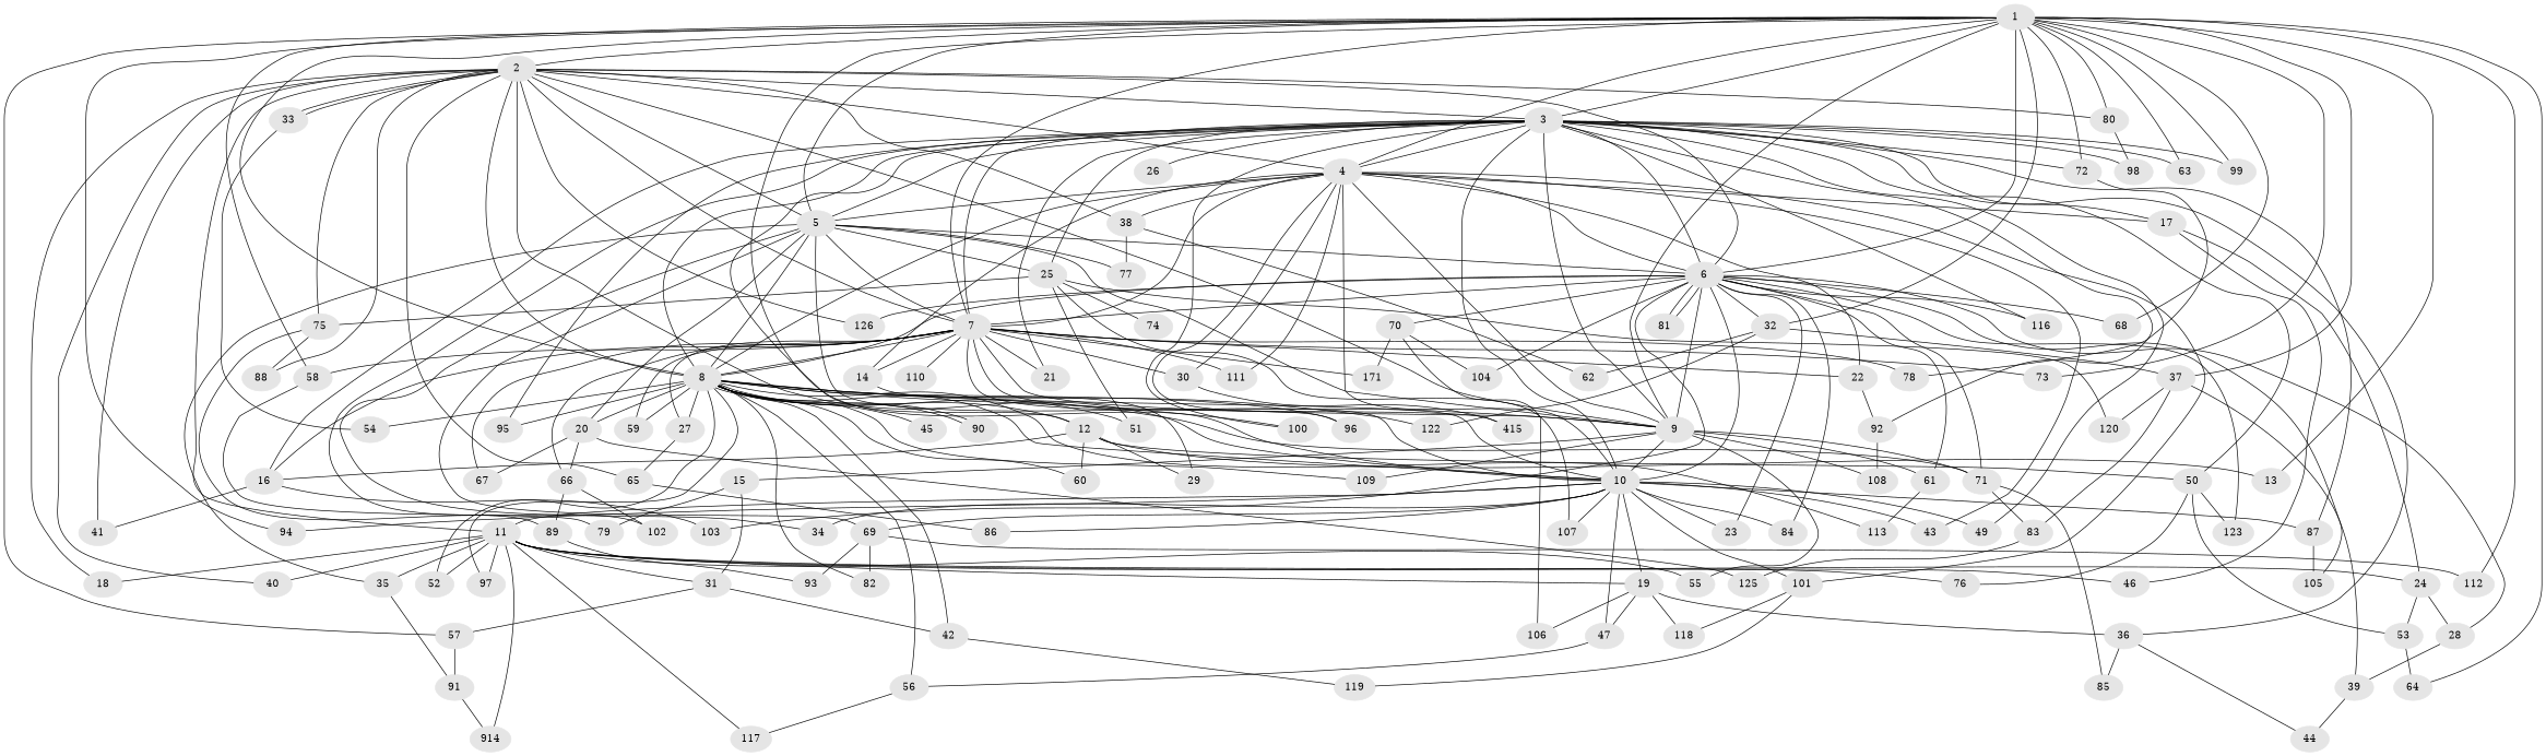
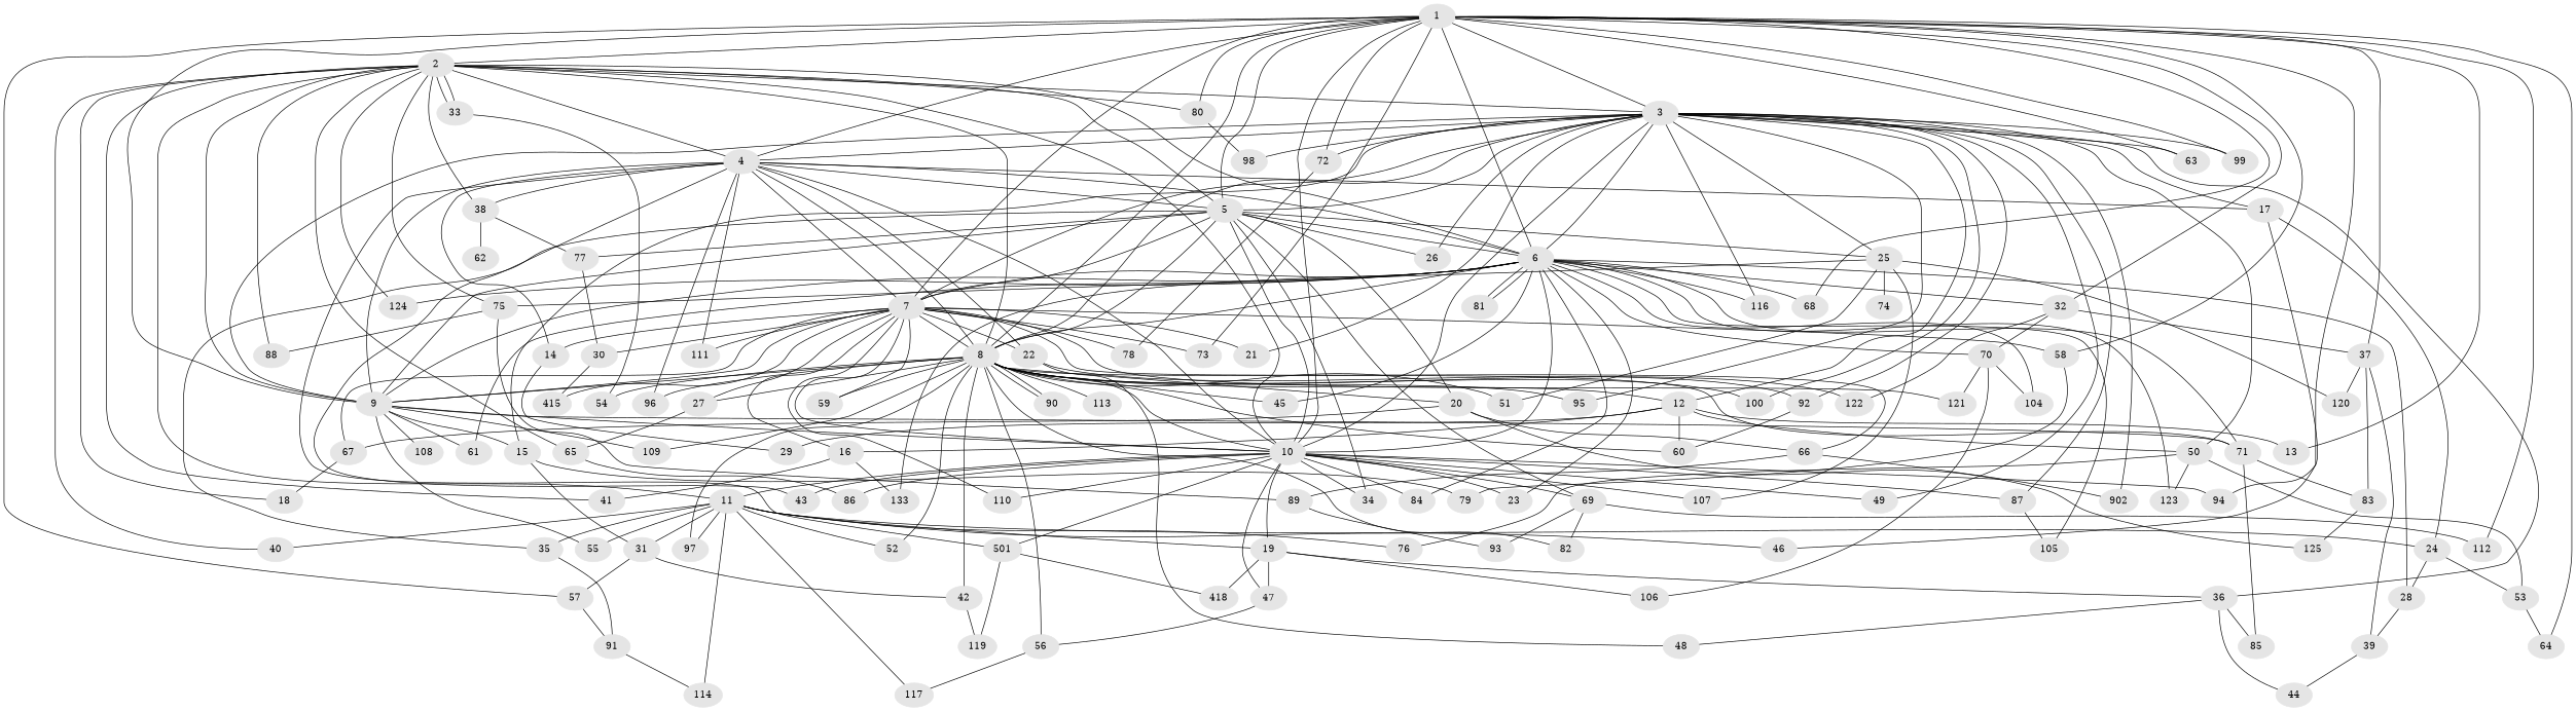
  graph {
    node [color=gray90 style=filled]
    1
    2
    3
    4
    5
    6
    7
    8
    9
    10
    13
    32
    37
    57
    58
    63
    64
    68
    72
    73
    80
    94
    99
    112
    11
    18
    33
    38
    40
    41
    65
    75
    88
-   124 [label=126]
+   124
    12
    15
    17
    21
    25
    26
    36
    49
    50
    87
    92
    95
    98
    100
-   102
+   102 [label=902]
    116
    14
    22
    30
    43
    96
-   101
+   101 [label=501]
    111
    20
    34
    35
    69
    77
    23
    28
    45
    61
    70
    71
    81
    84
-   103
+   103 [label=133]
    104
    105
    123
    16
    27
    59
    66
    67
    78
    110
    n82 [label=415]
-   121 [label=171]
+   121
    42
    51
    52
    54
    56
    60
    82
    90
    97
    109
    113
    122
    55
    108
    19
    47
    86
    107
    62
    120
    39
    83
    91
    79
    24
    31
    46
    76
-   114 [label=914]
+   114
    117
    89
    29
    74
+   48
    44
    85
    53
-   118
+   118 [label=418]
    119
    125
    93
    106
    1 -- 2
    1 -- 3
    1 -- 4
    1 -- 5
    1 -- 6
    1 -- 7
    1 -- 8
    1 -- 9
    1 -- 10
    1 -- 13
    1 -- 32
    1 -- 37
    1 -- 57
    1 -- 58
    1 -- 63
    1 -- 64
    1 -- 68
    1 -- 72
    1 -- 73
    1 -- 80
    1 -- 94
    1 -- 99
    1 -- 112
    2 -- 3
    2 -- 4
    2 -- 5
    2 -- 6
-   2 -- 7
    2 -- 8
    2 -- 9
    2 -- 10
    2 -- 80
    2 -- 11
    2 -- 18
    2 -- 33
    2 -- 33
    2 -- 38
    2 -- 40
    2 -- 41
    2 -- 65
    2 -- 75
    2 -- 88
    2 -- 124
    3 -- 4
    3 -- 5
    3 -- 6
    3 -- 7
    3 -- 8
    3 -- 9
    3 -- 10
    3 -- 63
    3 -- 72
    3 -- 99
    3 -- 12
-   3 -- 16
+   3 -- 15
    3 -- 17
    3 -- 21
    3 -- 25
    3 -- 26
    3 -- 36
    3 -- 49
    3 -- 50
    3 -- 87
    3 -- 92
    3 -- 95
    3 -- 98
    3 -- 100
    3 -- 102
    3 -- 116
    4 -- 5
    4 -- 6
    4 -- 7
    4 -- 8
    4 -- 9
    4 -- 10
    4 -- 38
    4 -- 17
    4 -- 14
    4 -- 22
-   4 -- 30
+   77 -- 30
    4 -- 43
    4 -- 96
    4 -- 101
    4 -- 111
    5 -- 6
    5 -- 7
    5 -- 8
    5 -- 9
    5 -- 10
    5 -- 25
+   5 -- 26
    5 -- 20
    5 -- 34
    5 -- 35
    5 -- 69
    5 -- 77
    6 -- 7
    6 -- 8
    6 -- 9
    6 -- 10
    6 -- 32
    6 -- 68
    6 -- 124
    6 -- 116
    6 -- 23
    6 -- 28
+   6 -- 45
    6 -- 61
    6 -- 70
    6 -- 71
    6 -- 81
    6 -- 81
    6 -- 84
    6 -- 103
    6 -- 104
    6 -- 105
    6 -- 123
    7 -- 8
    7 -- 9
    7 -- 10
    7 -- 58
    7 -- 73
    7 -- 21
    7 -- 14
    7 -- 22
    7 -- 30
    7 -- 111
    7 -- 16
    7 -- 27
    7 -- 59
    7 -- 66
    7 -- 67
    7 -- 78
    7 -- 110
    7 -- n82
    7 -- 121
    8 -- 9
    8 -- 10
    8 -- 12
    8 -- 95
    8 -- 100
    8 -- 96
    8 -- 20
    8 -- 45
    8 -- 71
    8 -- 27
    8 -- 59
    8 -- 42
    8 -- 51
    8 -- 52
    8 -- 54
    8 -- 56
    8 -- 60
    8 -- 82
    8 -- 90
    8 -- 90
    8 -- 97
    8 -- 109
    8 -- 113
    8 -- 122
    9 -- 10
    9 -- 15
    9 -- 61
    9 -- 71
    9 -- 109
    9 -- 55
    9 -- 108
    10 -- 94
    10 -- 11
    10 -- 49
    10 -- 87
    10 -- 43
    10 -- 101
    10 -- 34
    10 -- 69
    10 -- 23
    10 -- 84
+   10 -- 110
    10 -- 19
    10 -- 47
    10 -- 86
    10 -- 107
    32 -- 37
    32 -- 122
-   32 -- 62
+   32 -- 70
    37 -- 120
    37 -- 39
    37 -- 83
    57 -- 91
    58 -- 79
    72 -- 78
    80 -- 98
-   11 -- 18
+   67 -- 18
    11 -- 40
    11 -- 35
    11 -- 52
    11 -- 97
    11 -- 55
    11 -- 19
    11 -- 24
    11 -- 31
    11 -- 46
    11 -- 76
    11 -- 114
    11 -- 117
    33 -- 54
    38 -- 77
    38 -- 62
    65 -- 86
    75 -- 88
    75 -- 89
    12 -- 13
    12 -- 50
    12 -- 16
    12 -- 60
    12 -- 29
    15 -- 79
    15 -- 31
    17 -- 24
    17 -- 46
    25 -- 75
    25 -- 51
    25 -- 107
    25 -- 120
    25 -- 74
+   36 -- 48
    36 -- 44
    36 -- 85
    50 -- 123
    50 -- 76
    50 -- 53
    87 -- 105
-   92 -- 108
+   92 -- 60
    14 -- 29
    22 -- 92
+   22 -- 48
    30 -- n82
    101 -- 118
    101 -- 119
    20 -- 66
    20 -- 67
    20 -- 125
    35 -- 91
    69 -- 112
    69 -- 82
    69 -- 93
    28 -- 39
-   61 -- 113
    70 -- 104
    70 -- 121
    70 -- 106
    71 -- 83
    71 -- 85
    16 -- 41
    16 -- 103
    27 -- 65
    66 -- 102
    66 -- 89
    42 -- 119
    56 -- 117
    19 -- 36
    19 -- 47
    19 -- 118
    19 -- 106
    47 -- 56
    39 -- 44
    83 -- 125
    91 -- 114
    24 -- 28
    24 -- 53
    31 -- 57
    31 -- 42
    89 -- 93
    53 -- 64
  }
